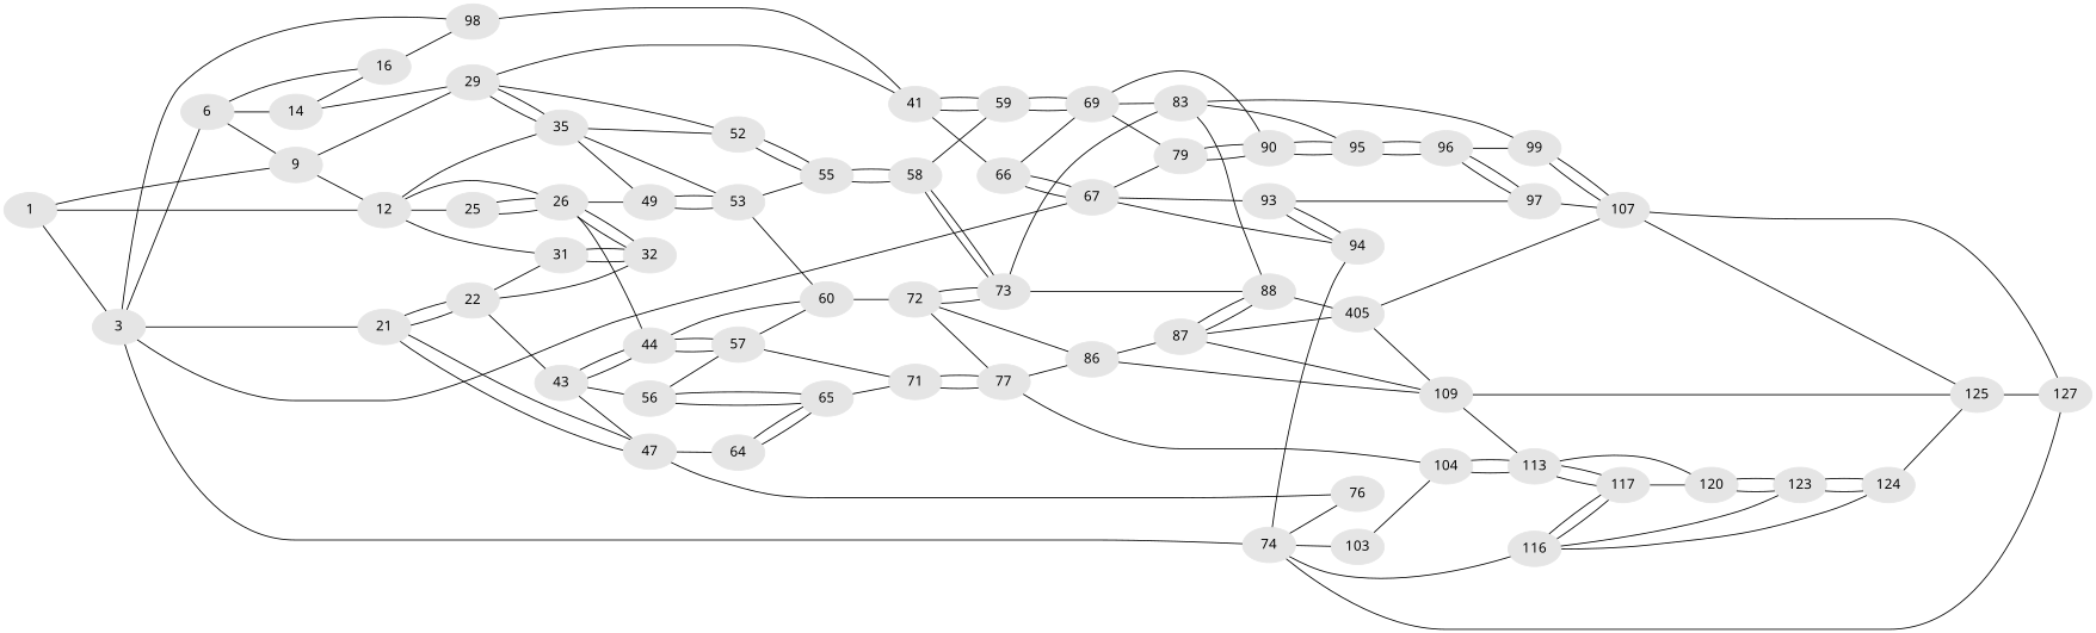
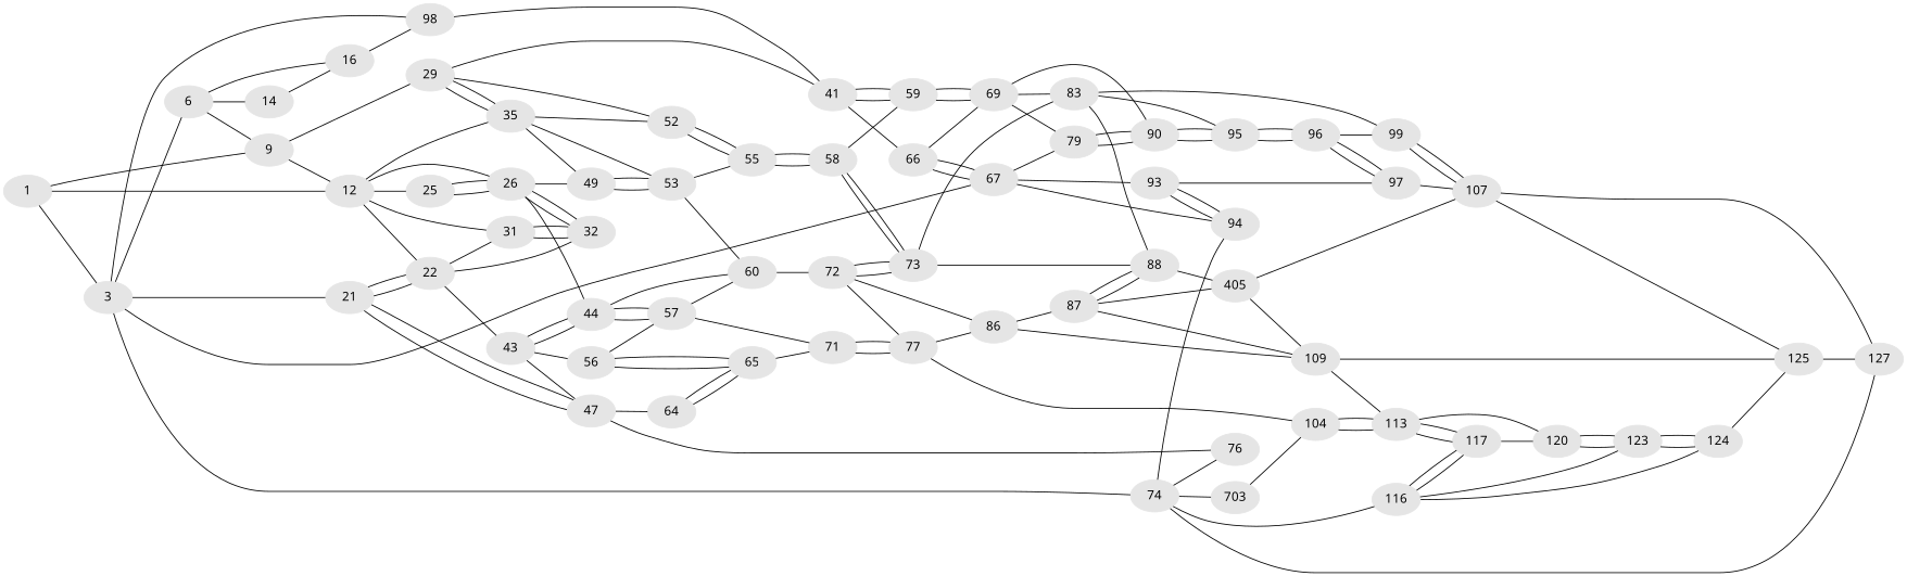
  graph {
    fontname="Noto Sans"
    rankdir=LR
    node [color=gray90 fontname="Noto Sans" style=filled]
    edge [fontname="Noto Sans"]
    1 [super="+8+2"]
    3 [super="+4"]
    9 [super="+10"]
    12 [super="+24+13"]
    6 [super="+15+7"]
    21
    n7 [label=98]
    67 [super="+80+68"]
    74 [super="+98+75"]
    29 [super="+30"]
    22 [super="+34+23"]
    25
    26 [super="+27"]
    35 [super="+50"]
    31
    16 [super="+20+17"]
    14 [super="+19"]
    47 [super="+63"]
    41 [super="+42"]
    79
    93
    94
    76
-   103 [super="+112"]
+   103 [super="+112" label=703]
    116 [super="+129"]
    127 [super="+128"]
    52
    32
    43 [super="+48"]
    44 [super="+45"]
    49
    53 [super="+54"]
    64
    56
    57 [super="+62"]
    60 [super="+61"]
    59
    66
    55
    69 [super="+70+85"]
    65
    71
    72 [super="+78"]
    58
    73 [super="+81"]
    77 [super="+100"]
    83 [super="+92+84"]
    88 [super="+91+89"]
    90
    86 [super="+101"]
    97
    95
    99
    104
    87 [super="+108"]
    109 [super="+110"]
    n57 [label=405 super="+106"]
    124 [super="+131"]
    117
    123
    113 [super="+114"]
    96
    107 [super="+121"]
    125 [super="+126+132"]
    120
    1 -- 3
    1 -- 9
    1 -- 12 [weight=2]
    3 -- 6
    3 -- 21
    3 -- n7
    3 -- 67
    3 -- 74 [weight=2]
    9 -- 12
    9 -- 29
+   12 -- 22
    12 -- 25
    12 -- 26
    12 -- 35
    12 -- 31
    6 -- 9
    6 -- 16
    6 -- 14 [weight=2]
    21 -- 22
    21 -- 22
    21 -- 47
    21 -- 47
    n7 -- 41
    67 -- 79
    67 -- 93
    67 -- 94
    74 -- 94
    74 -- 76
    74 -- 103
    74 -- 116 [weight=2]
    74 -- 127
    29 -- 35
    29 -- 35
    29 -- 41
    29 -- 52
    22 -- 31
    22 -- 32
    22 -- 43
    25 -- 26
    25 -- 26
    26 -- 32
    26 -- 32
    26 -- 44
    26 -- 49
    35 -- 52
    35 -- 49
    35 -- 53
    31 -- 32
    31 -- 32
    16 -- n7
-   14 -- 29
    14 -- 16
    47 -- 76
    47 -- 64
    41 -- 59
    41 -- 59
    41 -- 66
    79 -- 90
    79 -- 90
    93 -- 94
    93 -- 94
    93 -- 97
    103 -- 104
    116 -- 124
    116 -- 117
    116 -- 117
    116 -- 123
    52 -- 55
    52 -- 55
    43 -- 47
    43 -- 44
    43 -- 44
    43 -- 56
    44 -- 57
    44 -- 57
    44 -- 60
    49 -- 53
    49 -- 53
    53 -- 60
    53 -- 55
    64 -- 65
    64 -- 65
    56 -- 57
    56 -- 65
    56 -- 65
    57 -- 60
    57 -- 71
    60 -- 72
    59 -- 69
    59 -- 69
    66 -- 67
    66 -- 67
    66 -- 69
    55 -- 58
    55 -- 58
    69 -- 79
    69 -- 83
    69 -- 90
    65 -- 71
    71 -- 77
    71 -- 77
    72 -- 73
    72 -- 73
    72 -- 77
    72 -- 86
    58 -- 59
    58 -- 73
    58 -- 73
    73 -- 83
    73 -- 88 [weight=2]
    77 -- 86
    77 -- 104
    83 -- 88
    83 -- 95
    83 -- 99
    88 -- n57
    90 -- 95
    90 -- 95
    86 -- 87
    86 -- 109
    97 -- 107
    95 -- 96
    95 -- 96
    99 -- 107
    99 -- 107
    104 -- 113
    104 -- 113
    87 -- 88
    87 -- 88
    87 -- 109
    87 -- n57
    109 -- 113
    109 -- 125
    n57 -- 109
    n57 -- 107
    124 -- 125
    117 -- 120
    123 -- 124
    123 -- 124
    113 -- 117
    113 -- 117
    113 -- 120
    96 -- 97
    96 -- 97
    96 -- 99
    107 -- 127
    107 -- 125
    125 -- 127 [weight=2]
    120 -- 123
    120 -- 123
  }
